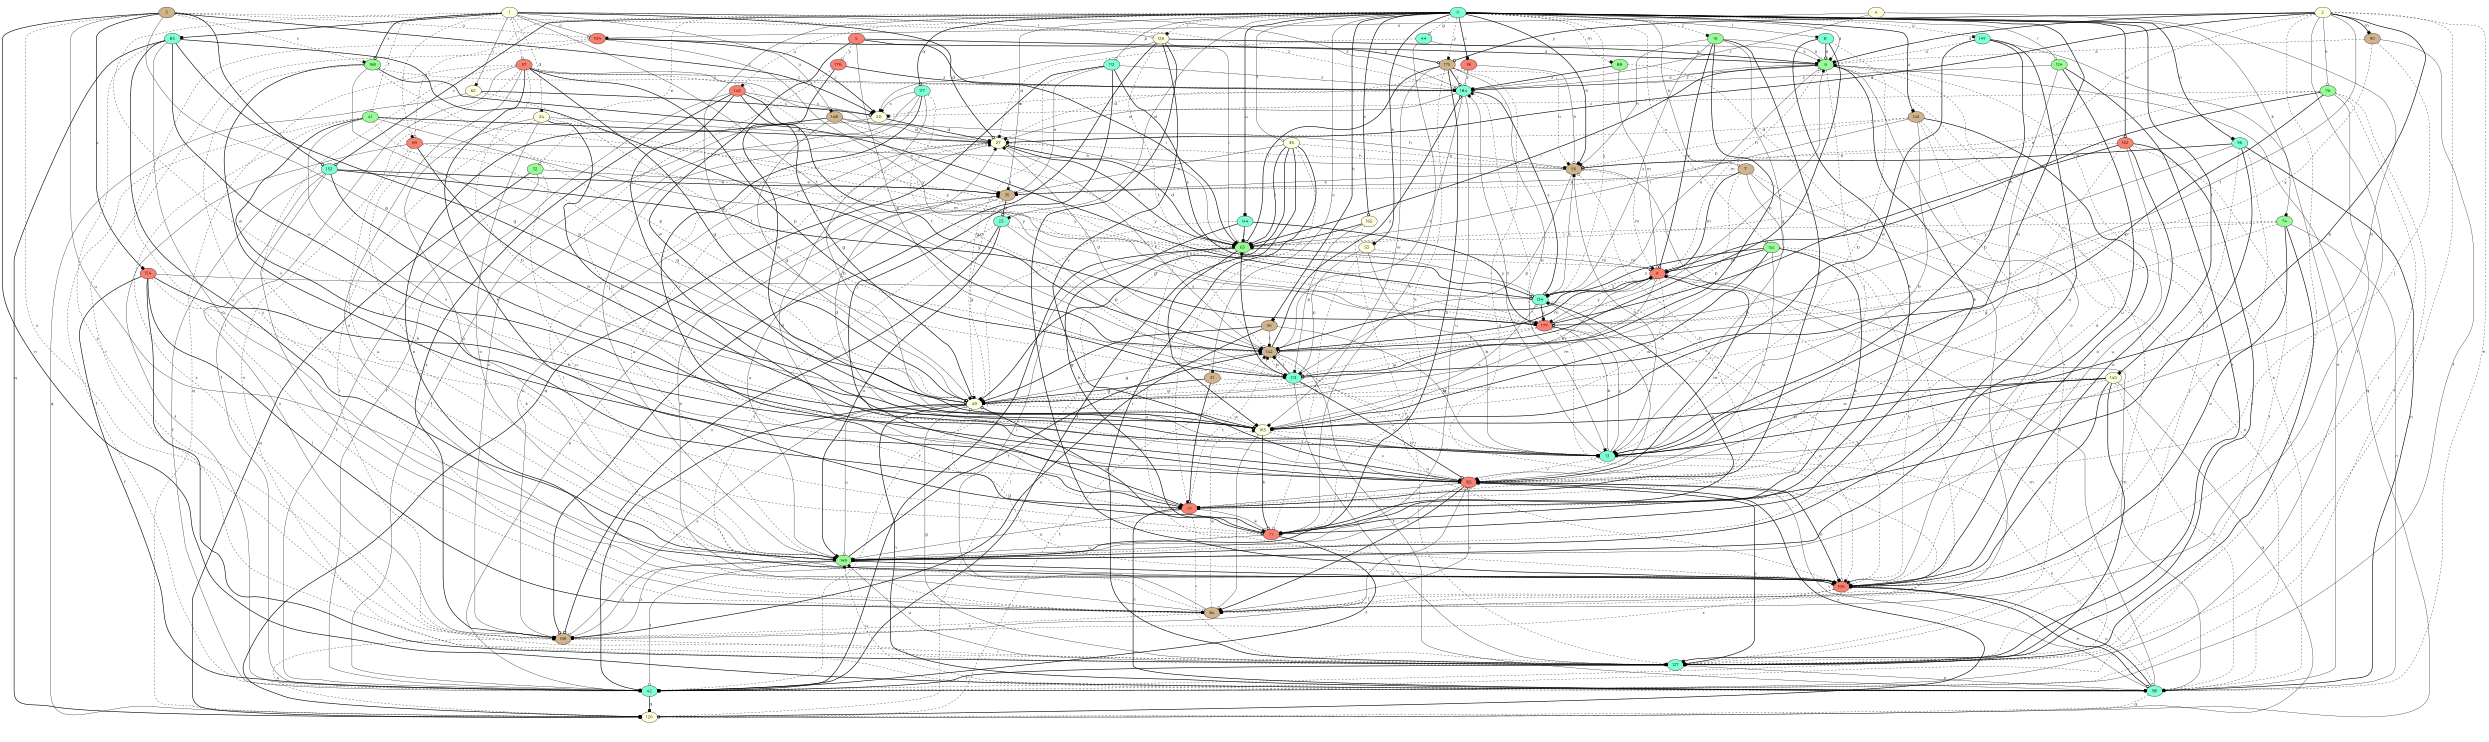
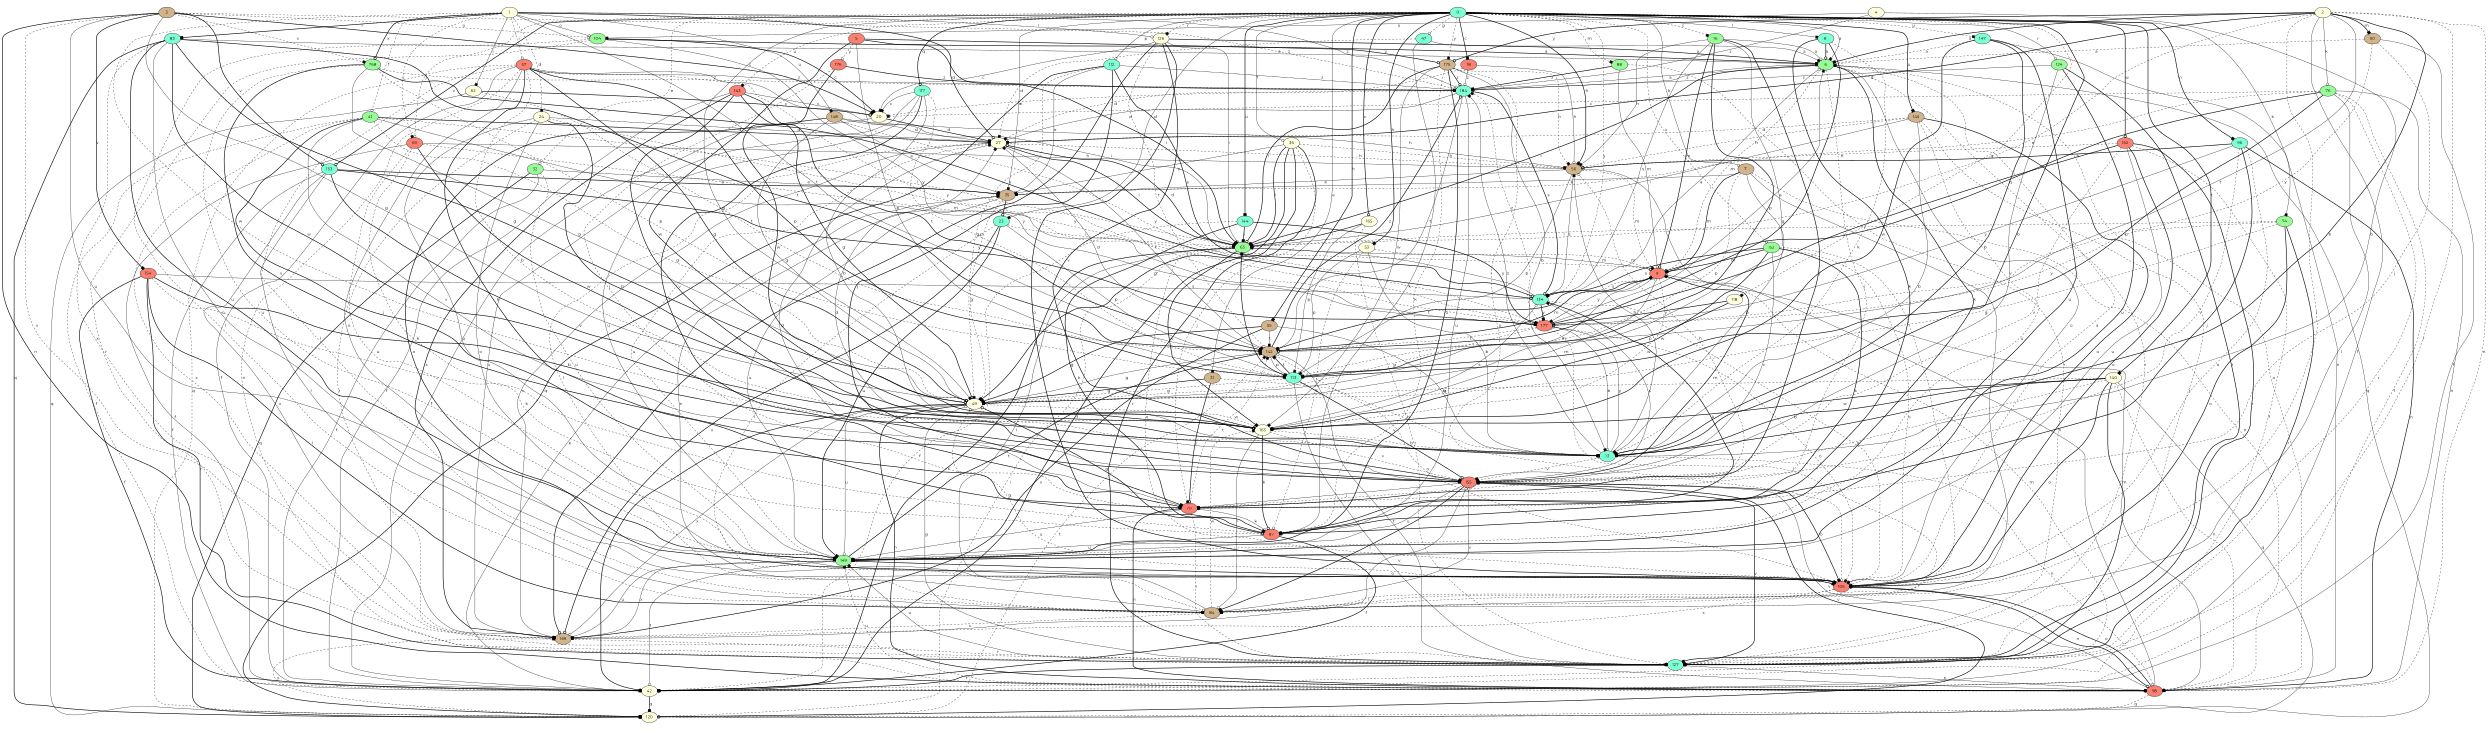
  strict digraph {
    fontname=Montserrat
    node [fillcolor=aquamarine fontname=Montserrat style=filled]
    edge [arrowhead=odot fontname=Montserrat style=bold]
    6 [fillcolor=palegreen]
    0
    13
    16 [fillcolor=palegreen]
    18 [fillcolor=salmon]
    23
    31 [fillcolor=tan]
    32 [fillcolor=palegreen]
    35 [fillcolor=tan]
    36 [fillcolor=lightyellow]
-   44
+   44 [label=47]
    49 [fillcolor=lightyellow]
    53 [fillcolor=lightyellow]
    55 [fillcolor=tan]
    56 [fillcolor=tan]
    69 [fillcolor=salmon]
    71 [fillcolor=tan]
    74 [fillcolor=palegreen]
    81
    88 [fillcolor=palegreen]
    96
    112
    117
+   118 [fillcolor=lightyellow]
    124 [fillcolor=palegreen]
    126 [fillcolor=lightyellow]
    134
    140 [fillcolor=lightyellow]
    143 [fillcolor=salmon]
    144
    145 [fillcolor=tan]
    147
    152 [fillcolor=palegreen]
    153
    162 [fillcolor=salmon]
    165 [fillcolor=lightyellow]
    175 [fillcolor=tan]
    184
    63 [fillcolor=palegreen]
    127
    70 [fillcolor=salmon]
-   77 [fillcolor=salmon]
+   77 [fillcolor=salmon label=87]
    91 [fillcolor=salmon]
    106 [fillcolor=salmon]
    120 [fillcolor=lightyellow]
-   98
+   98 [fillcolor=salmon]
    155 [fillcolor=salmon]
    177 [fillcolor=salmon]
    113
    27 [fillcolor=lightyellow]
    84 [fillcolor=tan]
    149 [fillcolor=palegreen]
    169 [fillcolor=tan]
-   42
+   42 [fillcolor=lightyellow]
    163 [fillcolor=lightyellow]
    142 [fillcolor=tan]
    20 [fillcolor=lightyellow]
    1 [fillcolor=lightyellow]
    24 [fillcolor=lightyellow]
    41 [fillcolor=palegreen]
    57 [fillcolor=salmon]
    62 [fillcolor=lightyellow]
    83
-   104 [fillcolor=salmon]
+   104 [fillcolor=palegreen]
    148 [fillcolor=tan]
-   168 [fillcolor=palegreen]
+   168 [fillcolor=palegreen label=768]
    2 [fillcolor=lightyellow]
    76 [fillcolor=palegreen]
    90 [fillcolor=tan]
    3 [fillcolor=tan]
    154 [fillcolor=salmon]
    4 [fillcolor=lightyellow]
    5 [fillcolor=salmon]
    176 [fillcolor=salmon]
    6 -> 184 [label=z style=solid]
    6 -> 63 [arrowhead=box label=i]
    6 -> 127 [arrowhead=box label=r style=dashed]
    6 -> 70 [label=j style=dashed]
    6 -> 77 [arrowhead=box label=k]
    6 -> 91 [label=m style=dashed]
    6 -> 106 [arrowhead=box label=o style=solid]
    6 -> 120 [label=q style=solid]
    0 -> 6 [arrowhead=box label=a style=solid]
    0 -> 13 [arrowhead=box label=b]
    0 -> 16 [arrowhead=box label=c style=dashed]
    0 -> 18 [arrowhead=box label=c]
    0 -> 23 [arrowhead=box label=d style=solid]
    0 -> 31 [arrowhead=box label=e style=solid]
    0 -> 32 [label=e style=dashed]
    0 -> 35 [arrowhead=box label=e style=solid]
    0 -> 36 [label=f style=solid]
    0 -> 44 [label=g style=dashed]
    0 -> 49 [arrowhead=box label=g style=solid]
    0 -> 53 [arrowhead=box label=h]
    0 -> 55 [arrowhead=box label=h]
    0 -> 56 [arrowhead=box label=h]
    0 -> 69 [label=j style=dashed]
    0 -> 71 [label=k style=solid]
    0 -> 74 [arrowhead=box label=k style=solid]
    0 -> 81 [arrowhead=box label=l style=solid]
    0 -> 88 [arrowhead=box label=m style=dashed]
    0 -> 96 [arrowhead=box label=n]
    0 -> 112 [label=p style=solid]
    0 -> 117 [label=q]
+   0 -> 118 [arrowhead=box label=q style=dashed]
    0 -> 124 [label=r style=solid]
    0 -> 126 [arrowhead=box label=r style=dashed]
    0 -> 134 [arrowhead=box label=s style=dashed]
    0 -> 140 [arrowhead=box label=t]
    0 -> 143 [arrowhead=box label=u style=dashed]
    0 -> 144 [arrowhead=box label=u]
    0 -> 145 [arrowhead=box label=u]
    0 -> 147 [arrowhead=box label=u style=dashed]
    0 -> 152 [label=v style=dashed]
    0 -> 153 [label=v]
    0 -> 162 [label=w]
    0 -> 165 [label=x]
    0 -> 175 [arrowhead=box label=y style=dashed]
    13 -> 56 [arrowhead=box label=h style=solid]
    13 -> 184 [arrowhead=box label=z style=solid]
    13 -> 98 [label=n style=dashed]
    13 -> 155 [arrowhead=box label=v style=dashed]
    13 -> 177 [label=y style=solid]
    16 -> 6 [label=a style=solid]
    16 -> 49 [label=g style=solid]
    16 -> 56 [arrowhead=box label=h style=solid]
    16 -> 134 [label=s style=solid]
    16 -> 70 [arrowhead=box label=j]
    16 -> 91 [label=m]
    16 -> 113 [label=p]
    18 -> 56 [label=h style=solid]
    18 -> 184 [label=z style=solid]
    18 -> 27 [arrowhead=box label=d style=dashed]
    23 -> 63 [arrowhead=box label=i style=dashed]
    23 -> 113 [arrowhead=box label=p style=solid]
    23 -> 84 [label=l style=dashed]
    23 -> 149 [arrowhead=box label=u]
    23 -> 169 [label=x]
    31 -> 13 [label=b style=dashed]
    31 -> 49 [arrowhead=box label=g]
    31 -> 70 [label=j]
    32 -> 35 [arrowhead=box label=e style=solid]
    32 -> 120 [arrowhead=box label=q]
    32 -> 149 [arrowhead=box label=u style=dashed]
    32 -> 42 [label=f style=solid]
    35 -> 23 [label=o]
    35 -> 49 [arrowhead=box label=g style=dashed]
    35 -> 149 [label=u style=solid]
    36 -> 35 [arrowhead=box label=e style=solid]
    36 -> 49 [arrowhead=box label=g]
    36 -> 56 [label=h style=dashed]
    36 -> 63 [arrowhead=box label=i]
    36 -> 127 [arrowhead=box label=r]
    36 -> 70 [arrowhead=box label=j style=dashed]
    36 -> 42 [arrowhead=box label=f]
    44 -> 6 [arrowhead=box label=a style=solid]
    44 -> 77 [arrowhead=box label=k style=solid]
    44 -> 27 [arrowhead=box label=d style=dashed]
    49 -> 91 [label=m style=solid]
    49 -> 98 [label=n]
    49 -> 149 [label=u style=solid]
    49 -> 169 [label=x style=solid]
    49 -> 42 [label=f]
    49 -> 163 [label=w style=dashed]
    53 -> 13 [arrowhead=box label=b style=solid]
    53 -> 77 [label=k style=dashed]
    53 -> 91 [label=m style=dashed]
    53 -> 113 [label=p style=solid]
    55 -> 13 [label=b style=solid]
    55 -> 49 [arrowhead=box label=g]
    55 -> 169 [arrowhead=box label=x]
    55 -> 142 [arrowhead=box label=t style=solid]
    56 -> 35 [arrowhead=box label=e style=solid]
    56 -> 134 [arrowhead=box label=s style=solid]
    56 -> 91 [arrowhead=box label=m style=dashed]
    56 -> 113 [arrowhead=box label=p style=solid]
    69 -> 56 [label=h style=solid]
    69 -> 77 [label=k style=dashed]
    69 -> 91 [label=m style=dashed]
    69 -> 149 [arrowhead=box label=u style=dashed]
    69 -> 42 [label=f style=solid]
    69 -> 163 [label=w]
    71 -> 13 [arrowhead=box label=b style=solid]
    71 -> 35 [arrowhead=box label=e style=solid]
    71 -> 91 [arrowhead=box label=m]
    71 -> 98 [label=n style=dashed]
    71 -> 113 [label=p style=dashed]
    71 -> 84 [label=l style=solid]
    74 -> 49 [arrowhead=box label=g style=dashed]
    74 -> 63 [arrowhead=box label=i style=dashed]
    74 -> 127 [arrowhead=box label=r]
    74 -> 106 [arrowhead=box label=o]
    74 -> 177 [label=y style=dashed]
    81 -> 6 [label=a]
-   81 -> 13 [label=b style=dashed]
+   81 -> 13 [label=k style=dashed]
    81 -> 77 [arrowhead=box label=k]
    81 -> 142 [label=t]
    88 -> 184 [arrowhead=box label=z]
    88 -> 127 [arrowhead=box label=r style=dashed]
    88 -> 91 [label=m style=solid]
    96 -> 56 [label=h]
    96 -> 70 [arrowhead=box label=j]
    96 -> 106 [label=o style=dashed]
    96 -> 98 [label=n]
    96 -> 155 [label=v style=dashed]
    96 -> 177 [label=y style=solid]
    112 -> 35 [label=e style=solid]
    112 -> 49 [arrowhead=box label=g style=dashed]
    112 -> 134 [label=s]
    112 -> 184 [label=z style=solid]
    112 -> 70 [arrowhead=box label=j]
    112 -> 120 [label=q]
    117 -> 13 [label=b style=solid]
    117 -> 70 [arrowhead=box label=j]
    117 -> 113 [label=p style=dashed]
    117 -> 149 [label=u style=solid]
    117 -> 169 [label=x style=solid]
    117 -> 20 [arrowhead=box label=c style=solid]
+   118 -> 177 [label=y]
+   118 -> 113 [arrowhead=box label=p]
    124 -> 184 [label=z style=solid]
    124 -> 127 [arrowhead=box label=r]
    124 -> 155 [arrowhead=box label=v style=solid]
    124 -> 149 [label=u]
    126 -> 6 [arrowhead=box label=a]
    126 -> 63 [label=i style=solid]
    126 -> 106 [arrowhead=box label=o]
    126 -> 155 [label=v]
    126 -> 169 [label=x]
    126 -> 142 [label=t style=dashed]
    126 -> 20 [arrowhead=box label=c style=solid]
    134 -> 6 [label=a style=solid]
    134 -> 63 [arrowhead=box label=i style=solid]
    134 -> 77 [label=k]
    134 -> 106 [label=o style=dashed]
    134 -> 177 [arrowhead=box label=y]
    140 -> 13 [label=b]
    140 -> 49 [label=g style=dashed]
    140 -> 127 [label=r]
    140 -> 106 [arrowhead=box label=o]
    140 -> 120 [label=q style=solid]
    140 -> 98 [label=n style=dashed]
    140 -> 155 [label=v style=dashed]
    140 -> 163 [label=w]
    143 -> 49 [label=g]
    143 -> 155 [label=v]
    143 -> 169 [arrowhead=box label=x]
    143 -> 42 [arrowhead=box label=f style=solid]
    143 -> 142 [arrowhead=box label=t]
    143 -> 20 [label=c style=solid]
    144 -> 63 [arrowhead=box label=i]
    144 -> 77 [arrowhead=box label=k]
    144 -> 177 [arrowhead=box label=y]
    144 -> 42 [label=f style=dashed]
    145 -> 13 [arrowhead=box label=b style=solid]
    145 -> 56 [label=h style=dashed]
    145 -> 63 [label=i style=solid]
    145 -> 127 [label=r style=dashed]
    145 -> 106 [arrowhead=box label=o]
    145 -> 27 [arrowhead=box label=d style=dashed]
    145 -> 149 [label=u style=dashed]
    147 -> 6 [label=a style=dashed]
    147 -> 13 [arrowhead=box label=b]
    147 -> 98 [arrowhead=box label=n style=solid]
    147 -> 149 [arrowhead=box label=u]
    147 -> 163 [arrowhead=box label=w]
    152 -> 134 [label=s]
    152 -> 77 [arrowhead=box label=k]
    152 -> 91 [label=m]
    152 -> 106 [label=o style=dashed]
    152 -> 155 [label=v style=solid]
    152 -> 84 [arrowhead=box label=l style=dashed]
    152 -> 163 [label=w]
    153 -> 35 [arrowhead=box label=e]
    153 -> 155 [arrowhead=box label=v]
    153 -> 177 [arrowhead=box label=y]
    153 -> 84 [label=l style=solid]
    153 -> 169 [arrowhead=box label=x style=solid]
    153 -> 42 [label=f style=solid]
    162 -> 56 [label=h style=dashed]
    162 -> 127 [arrowhead=box label=r]
    162 -> 106 [arrowhead=box label=o]
    162 -> 155 [arrowhead=box label=v style=dashed]
    162 -> 177 [label=y]
    162 -> 149 [arrowhead=box label=u style=solid]
    162 -> 42 [label=f style=dashed]
    165 -> 63 [arrowhead=box label=i]
    165 -> 127 [label=r style=dashed]
    165 -> 113 [arrowhead=box label=p style=solid]
    175 -> 13 [arrowhead=box label=b style=solid]
    175 -> 56 [arrowhead=box label=h style=dashed]
    175 -> 184 [label=z]
    175 -> 63 [label=i]
    175 -> 77 [label=k style=dashed]
    175 -> 106 [label=o style=dashed]
    175 -> 149 [arrowhead=box label=u]
    175 -> 163 [arrowhead=box label=w style=solid]
    184 -> 6 [label=a style=solid]
    184 -> 134 [label=s]
    184 -> 27 [label=d style=solid]
    184 -> 149 [arrowhead=box label=u style=solid]
    184 -> 142 [arrowhead=box label=t style=solid]
    184 -> 20 [label=c style=dashed]
    63 -> 91 [label=m style=solid]
    63 -> 106 [label=o style=dashed]
    63 -> 27 [label=d]
    63 -> 42 [label=f]
    63 -> 163 [arrowhead=box label=w]
    127 -> 49 [label=g style=solid]
    127 -> 98 [arrowhead=box label=n style=solid]
    127 -> 155 [arrowhead=box label=v]
    127 -> 149 [arrowhead=box label=u style=solid]
    127 -> 42 [label=f]
    70 -> 56 [label=h style=dashed]
    70 -> 127 [label=r style=dashed]
    70 -> 77 [label=k style=solid]
    70 -> 98 [label=n]
    70 -> 27 [arrowhead=box label=d style=solid]
    70 -> 149 [label=u style=solid]
    70 -> 142 [arrowhead=box label=t style=dashed]
    77 -> 49 [label=g]
    77 -> 149 [arrowhead=box label=u style=solid]
    77 -> 42 [label=f]
    91 -> 134 [arrowhead=box label=s style=dashed]
    91 -> 177 [arrowhead=box label=y style=solid]
    91 -> 163 [arrowhead=box label=w style=dashed]
    91 -> 142 [arrowhead=box label=t]
    106 -> 6 [label=a style=dashed]
    106 -> 49 [label=g style=dashed]
    106 -> 98 [label=n]
    106 -> 84 [arrowhead=box label=l style=dashed]
    106 -> 169 [label=x style=dashed]
    120 -> 63 [label=i style=dashed]
    120 -> 155 [label=v]
    120 -> 169 [arrowhead=box label=x style=dashed]
    120 -> 142 [arrowhead=box label=t style=dashed]
    98 -> 6 [arrowhead=box label=a style=dashed]
    98 -> 56 [label=h style=solid]
    98 -> 91 [label=m style=solid]
    98 -> 106 [label=o]
    98 -> 120 [label=q style=dashed]
    98 -> 155 [label=v style=solid]
    98 -> 149 [arrowhead=box label=u style=dashed]
    98 -> 142 [label=t style=solid]
    155 -> 134 [arrowhead=box label=s style=solid]
    155 -> 70 [label=j style=solid]
    155 -> 91 [label=m]
    155 -> 106 [arrowhead=box label=o]
    155 -> 27 [arrowhead=box label=d style=solid]
    155 -> 84 [arrowhead=box label=l]
    155 -> 149 [arrowhead=box label=u style=solid]
    177 -> 6 [arrowhead=box label=a style=solid]
    177 -> 13 [label=b style=solid]
    177 -> 49 [label=g style=dashed]
    177 -> 184 [arrowhead=box label=z style=dashed]
    177 -> 106 [arrowhead=box label=o style=dashed]
    177 -> 84 [arrowhead=box label=l style=dashed]
    177 -> 142 [label=t style=dashed]
    113 -> 49 [arrowhead=box label=g style=dashed]
    113 -> 63 [arrowhead=box label=i]
    113 -> 127 [arrowhead=box label=r style=solid]
    113 -> 155 [label=v]
    113 -> 142 [arrowhead=box label=t]
    27 -> 56 [label=h style=dashed]
    27 -> 63 [arrowhead=box label=i]
    27 -> 84 [label=l style=dashed]
    27 -> 149 [arrowhead=box label=u style=dashed]
    27 -> 169 [arrowhead=box label=x style=solid]
    27 -> 142 [arrowhead=box label=t style=solid]
    84 -> 35 [arrowhead=box label=e style=solid]
    84 -> 63 [label=i style=solid]
    84 -> 155 [label=v style=solid]
    84 -> 169 [arrowhead=box label=x style=dashed]
    84 -> 163 [arrowhead=box label=w style=dashed]
    149 -> 106 [arrowhead=box label=o]
    149 -> 169 [arrowhead=box label=x style=solid]
    149 -> 42 [label=f style=solid]
    149 -> 142 [arrowhead=box label=t]
    169 -> 127 [label=r style=dashed]
    169 -> 155 [label=v style=solid]
    169 -> 149 [label=u style=solid]
    42 -> 35 [label=e style=solid]
    42 -> 91 [arrowhead=box label=m style=dashed]
    42 -> 120 [arrowhead=box label=q]
    163 -> 13 [arrowhead=box label=b style=dashed]
    163 -> 134 [label=s style=solid]
    163 -> 77 [label=k]
    163 -> 91 [label=m style=solid]
    163 -> 155 [arrowhead=box label=v style=dashed]
    163 -> 84 [label=l style=solid]
    142 -> 49 [label=g style=solid]
    142 -> 184 [label=z]
    142 -> 91 [arrowhead=box label=m]
    142 -> 106 [label=o style=dashed]
-   142 -> 113 [label=p style=dashed]
+   142 -> 113 [label=p style=solid]
    142 -> 27 [arrowhead=box label=d style=solid]
    20 -> 27 [arrowhead=box label=d]
    20 -> 42 [label=f style=solid]
    1 -> 69 [arrowhead=box label=j style=dashed]
    1 -> 126 [label=r style=solid]
    1 -> 184 [label=z style=solid]
    1 -> 27 [label=d]
    1 -> 163 [label=w style=dashed]
    1 -> 142 [arrowhead=box label=t style=solid]
    1 -> 24 [arrowhead=box label=d style=dashed]
    1 -> 41 [label=f style=dashed]
    1 -> 57 [label=i style=dashed]
    1 -> 62 [arrowhead=box label=i style=solid]
    1 -> 83 [arrowhead=box label=l]
    1 -> 104 [label=o style=solid]
    1 -> 148 [arrowhead=box label=u style=solid]
    1 -> 168 [label=x]
    24 -> 13 [arrowhead=box label=b]
    24 -> 127 [arrowhead=box label=r style=dashed]
    24 -> 106 [arrowhead=box label=o style=solid]
    24 -> 177 [label=y style=dashed]
    24 -> 27 [arrowhead=box label=d style=solid]
    24 -> 149 [arrowhead=box label=u style=solid]
    41 -> 49 [label=g style=dashed]
    41 -> 63 [label=i style=dashed]
    41 -> 70 [arrowhead=box label=j]
    41 -> 155 [arrowhead=box label=v style=solid]
    41 -> 177 [label=y style=solid]
    41 -> 27 [label=d]
    41 -> 169 [arrowhead=box label=x style=dashed]
    41 -> 42 [arrowhead=box label=f style=dashed]
    57 -> 13 [arrowhead=box label=b style=dashed]
    57 -> 49 [label=g]
    57 -> 184 [label=z style=solid]
    57 -> 63 [arrowhead=box label=i style=solid]
    57 -> 77 [label=k]
    57 -> 106 [label=o style=solid]
    57 -> 120 [arrowhead=box label=q style=dashed]
    57 -> 98 [label=n style=dashed]
    57 -> 177 [label=y style=dashed]
    57 -> 113 [arrowhead=box label=p]
    57 -> 84 [arrowhead=box label=l style=dashed]
    57 -> 42 [label=f style=solid]
    62 -> 120 [label=q style=solid]
    62 -> 142 [label=t style=dashed]
    62 -> 20 [label=c]
+   83 -> 6 [arrowhead=box label=a style=solid]
    83 -> 49 [label=g]
    83 -> 106 [arrowhead=box label=o style=solid]
    83 -> 120 [arrowhead=box label=q]
    83 -> 149 [arrowhead=box label=u]
    83 -> 169 [label=x style=dashed]
    83 -> 163 [label=w]
    83 -> 142 [arrowhead=box label=t]
    104 -> 6 [label=a]
    104 -> 127 [label=r style=dashed]
    104 -> 177 [label=y style=solid]
    104 -> 84 [arrowhead=box label=l style=dashed]
    104 -> 20 [arrowhead=box label=c]
    148 -> 35 [arrowhead=box label=e style=solid]
    148 -> 49 [label=g style=solid]
    148 -> 56 [arrowhead=box label=h style=solid]
    148 -> 106 [label=o]
    148 -> 177 [arrowhead=box label=y style=dashed]
    148 -> 27 [label=d style=solid]
    168 -> 49 [label=g style=solid]
    168 -> 134 [label=s]
    168 -> 184 [label=z style=dashed]
    168 -> 155 [arrowhead=box label=v]
    168 -> 113 [arrowhead=box label=p style=dashed]
    168 -> 149 [label=u style=dashed]
    2 -> 6 [arrowhead=box label=a]
    2 -> 13 [label=b]
    2 -> 175 [label=y]
    2 -> 63 [arrowhead=box label=i style=dashed]
    2 -> 127 [arrowhead=box label=r style=dashed]
    2 -> 98 [label=n style=dashed]
    2 -> 27 [label=d]
    2 -> 84 [arrowhead=box label=l style=dashed]
    2 -> 42 [label=f style=solid]
    2 -> 142 [label=t style=solid]
    2 -> 76 [label=k style=solid]
    2 -> 90 [arrowhead=box label=m]
    76 -> 35 [label=e style=dashed]
    76 -> 127 [label=r style=dashed]
-   76 -> 91 [label=m]
-   74 -> 98 [arrowhead=box label=n style=solid]
+   76 -> 91 [label=q]
+   76 -> 98 [arrowhead=box label=n style=solid]
    76 -> 113 [label=p]
    76 -> 84 [arrowhead=box label=l style=solid]
    76 -> 42 [arrowhead=box label=f style=dashed]
    76 -> 20 [arrowhead=box label=c style=dashed]
    90 -> 6 [label=a style=dashed]
    90 -> 70 [arrowhead=box label=j style=dashed]
    90 -> 177 [label=y style=dashed]
    90 -> 42 [arrowhead=box label=f style=solid]
    3 -> 49 [label=g style=solid]
    3 -> 153 [label=v]
    3 -> 184 [label=z style=dashed]
    3 -> 98 [label=n]
    3 -> 149 [label=u style=solid]
    3 -> 169 [arrowhead=box label=x style=dashed]
    3 -> 20 [arrowhead=box label=c]
    3 -> 104 [label=o style=dashed]
    3 -> 168 [arrowhead=box label=x style=dashed]
    3 -> 154 [arrowhead=box label=v]
    154 -> 13 [label=b]
    154 -> 134 [label=s style=solid]
    154 -> 127 [label=r]
    154 -> 77 [label=k style=dashed]
    154 -> 84 [label=l]
    154 -> 42 [arrowhead=box label=f]
    4 -> 13 [label=b style=solid]
    4 -> 184 [arrowhead=box label=z style=solid]
    4 -> 104 [arrowhead=box label=o style=solid]
    5 -> 175 [label=y]
    5 -> 63 [arrowhead=box label=i]
    5 -> 113 [label=p style=solid]
    5 -> 163 [label=w]
    5 -> 176 [label=y style=dashed]
    176 -> 184 [arrowhead=box label=z]
    176 -> 70 [label=j style=dashed]
    176 -> 163 [label=w]
  }
